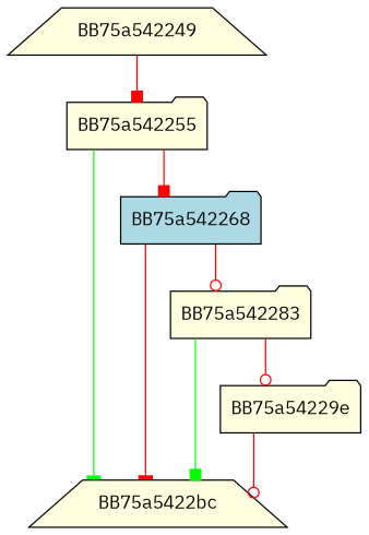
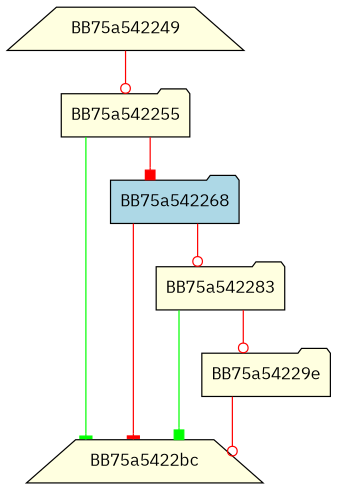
  digraph {
    fontname="IBM Plex Mono"
    splines=ortho
    node [fillcolor=lightyellow fontname="IBM Plex Mono" shape=folder style=filled]
    edge [arrowhead=odot color=red fontname="IBM Plex Mono"]
    BB75a5422bc [shape=trapezium]
    BB75a542255
    BB75a542268 [fillcolor=lightblue]
    BB75a542249 [shape=trapezium]
    BB75a542283
    BB75a54229e
    BB75a542255 -> BB75a5422bc [arrowhead=tee color=green]
    BB75a542255 -> BB75a542268 [arrowhead=box]
    BB75a542268 -> BB75a5422bc [arrowhead=tee]
    BB75a542268 -> BB75a542283
-   BB75a542249 -> BB75a542255 [arrowhead=box]
+   BB75a542249 -> BB75a542255
    BB75a542283 -> BB75a5422bc [arrowhead=box color=green]
    BB75a542283 -> BB75a54229e
    BB75a54229e -> BB75a5422bc
  }
